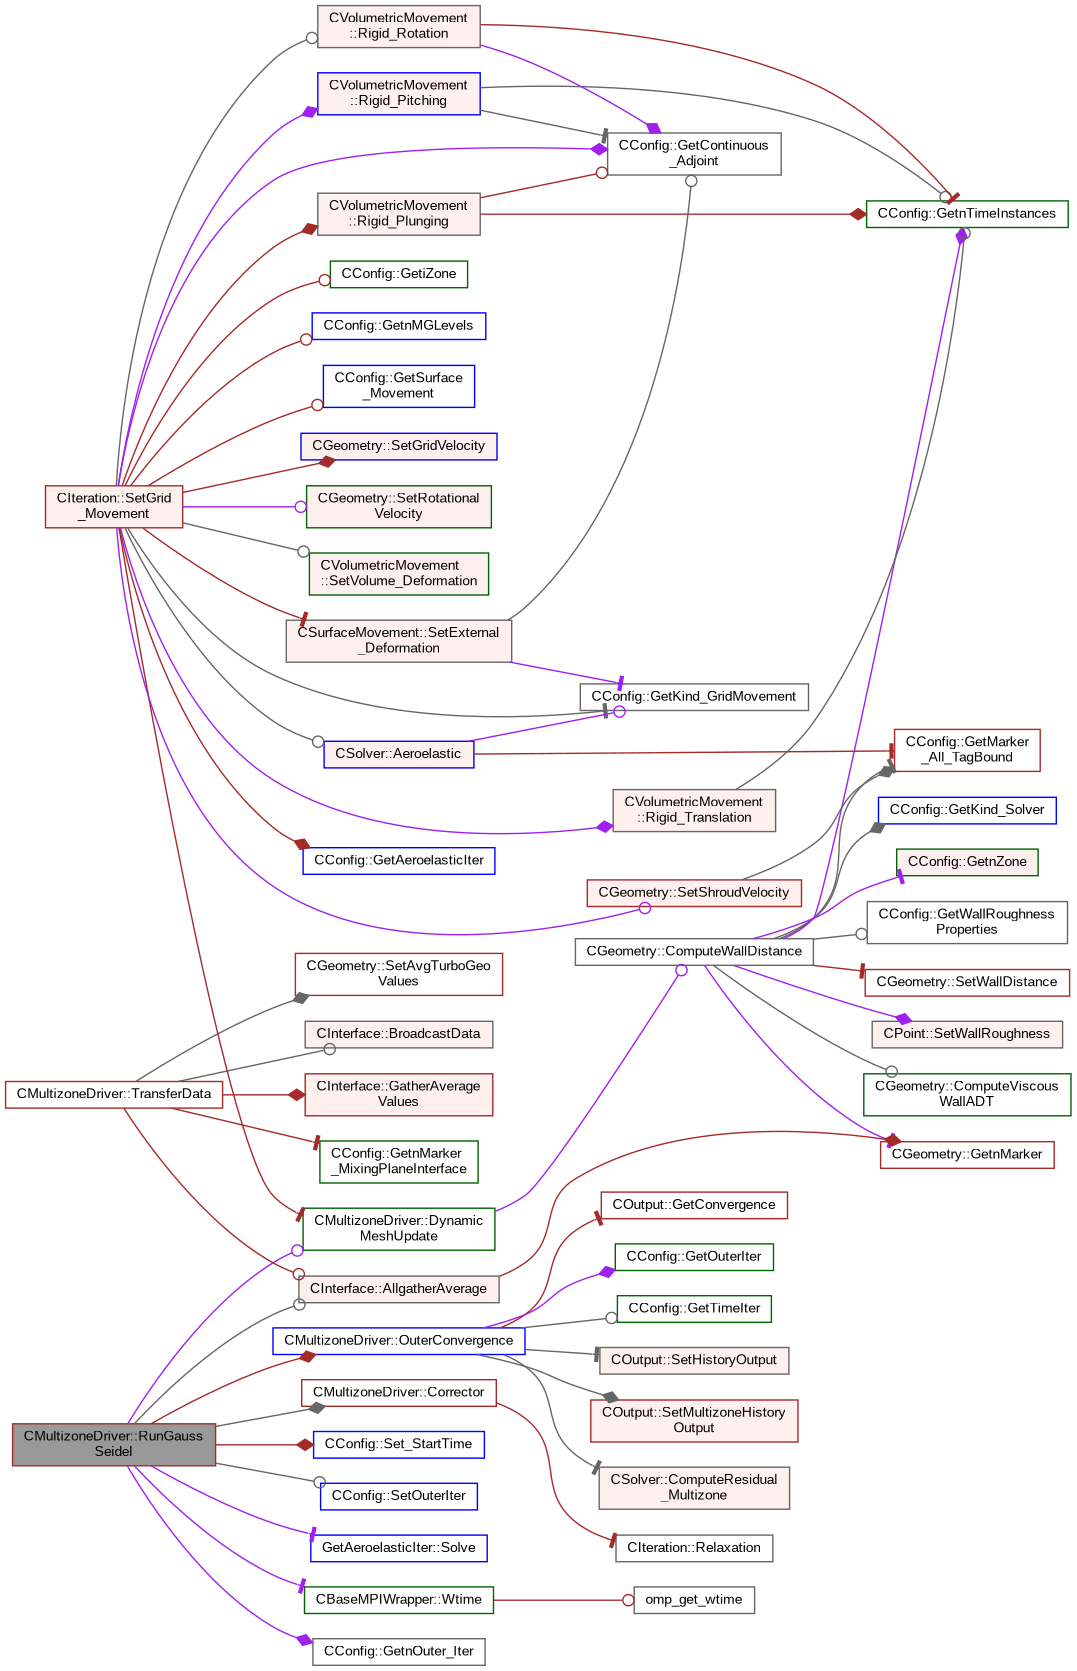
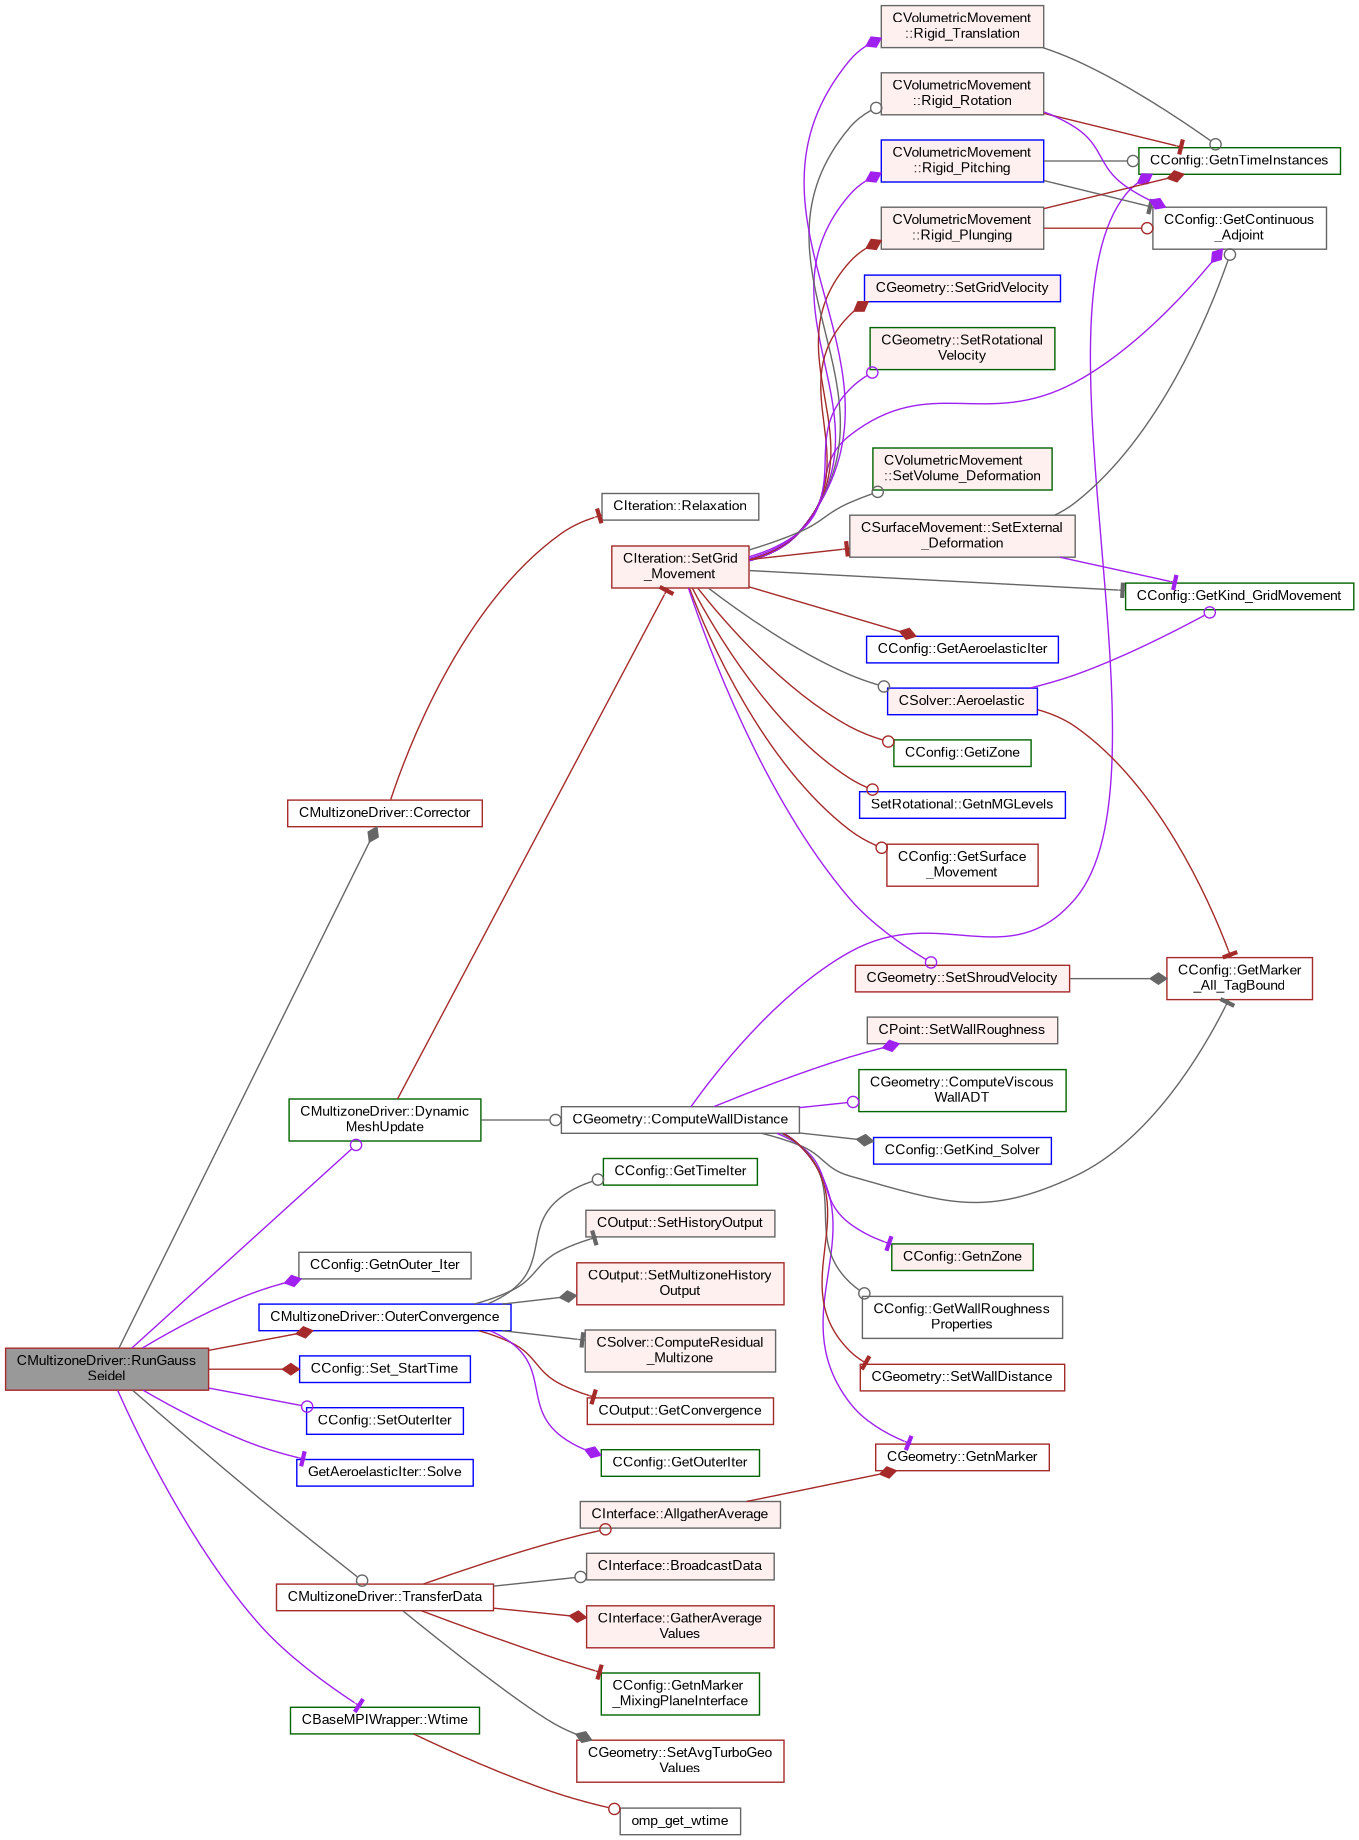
  digraph {
    fontname="Liberation Sans"
    rankdir=LR
    node [color=gray40 fillcolor=white fontname="Liberation Sans" fontsize=10 shape=box style=filled]
    edge [arrowhead=odot color=gray40 fontname="Liberation Sans" fontsize=10 labelfontname=Helvetica labelfontsize=10 style=solid]
    n1 [color=brown fillcolor=grey60 fontcolor=black height=0.2 label="CMultizoneDriver::RunGauss\lSeidel" width=0.4]
    n2 [color=brown height=0.2 label="CMultizoneDriver::Corrector" width=0.4]
    n3 [color=darkgreen height=0.2 label="CMultizoneDriver::Dynamic\lMeshUpdate" width=0.4]
    n4 [height=0.2 label="CConfig::GetnOuter_Iter" width=0.4]
    n5 [color=blue height=0.2 label="CMultizoneDriver::OuterConvergence" width=0.4]
    n6 [color=blue height=0.2 label="CConfig::Set_StartTime" width=0.4]
    n7 [color=blue height=0.2 label="CConfig::SetOuterIter" width=0.4]
    n8 [color=blue height=0.2 label="GetAeroelasticIter::Solve" width=0.4]
    n9 [color=brown height=0.2 label="CMultizoneDriver::TransferData" width=0.4]
    n10 [color=darkgreen height=0.2 label="CBaseMPIWrapper::Wtime" width=0.4]
    n11 [height=0.2 label="CIteration::Relaxation" width=0.4]
    n12 [height=0.2 label="CGeometry::ComputeWallDistance" width=0.4]
    n13 [color=brown fillcolor="#FFF0F0" height=0.2 label="CIteration::SetGrid\l_Movement" width=0.4]
    n14 [fillcolor="#FFF0F0" height=0.2 label="CSolver::ComputeResidual\l_Multizone" width=0.4]
    n15 [color=brown height=0.2 label="COutput::GetConvergence" width=0.4]
    n16 [color=darkgreen height=0.2 label="CConfig::GetOuterIter" width=0.4]
    n17 [color=darkgreen height=0.2 label="CConfig::GetTimeIter" width=0.4]
    n18 [fillcolor="#FFF0F0" height=0.2 label="COutput::SetHistoryOutput" width=0.4]
    n19 [color=brown fillcolor="#FFF0F0" height=0.2 label="COutput::SetMultizoneHistory\lOutput" width=0.4]
    n20 [fillcolor="#FFF0F0" height=0.2 label="CInterface::AllgatherAverage" width=0.4]
    n21 [fillcolor="#FFF0F0" height=0.2 label="CInterface::BroadcastData" width=0.4]
    n22 [color=brown fillcolor="#FFF0F0" height=0.2 label="CInterface::GatherAverage\lValues" width=0.4]
    n23 [color=darkgreen height=0.2 label="CConfig::GetnMarker\l_MixingPlaneInterface" width=0.4]
    n24 [color=brown height=0.2 label="CGeometry::SetAvgTurboGeo\lValues" width=0.4]
    n25 [height=0.2 label=omp_get_wtime width=0.4]
    n26 [color=darkgreen height=0.2 label="CGeometry::ComputeViscous\lWallADT" width=0.4]
    n27 [color=blue height=0.2 label="CConfig::GetKind_Solver" width=0.4]
    n28 [color=brown height=0.2 label="CConfig::GetMarker\l_All_TagBound" width=0.4]
    n29 [color=brown height=0.2 label="CGeometry::GetnMarker" width=0.4]
    n30 [color=darkgreen height=0.2 label="CConfig::GetnTimeInstances" width=0.4]
    n31 [color=darkgreen fillcolor="#FFF0F0" height=0.2 label="CConfig::GetnZone" width=0.4]
    n32 [height=0.2 label="CConfig::GetWallRoughness\lProperties" width=0.4]
    n33 [color=brown height=0.2 label="CGeometry::SetWallDistance" width=0.4]
    n34 [fillcolor="#FFF0F0" height=0.2 label="CPoint::SetWallRoughness" width=0.4]
    n35 [color=blue fillcolor="#FFF0F0" height=0.2 label="CSolver::Aeroelastic" width=0.4]
-   n36 [height=0.2 label="CConfig::GetKind_GridMovement" width=0.4]
+   n36 [color=darkgreen height=0.2 label="CConfig::GetKind_GridMovement" width=0.4]
    n37 [color=blue height=0.2 label="CConfig::GetAeroelasticIter" width=0.4]
    n38 [height=0.2 label="CConfig::GetContinuous\l_Adjoint" width=0.4]
    n39 [color=darkgreen height=0.2 label="CConfig::GetiZone" width=0.4]
-   n40 [color=blue height=0.2 label="CConfig::GetnMGLevels" width=0.4]
-   n41 [color=blue height=0.2 label="CConfig::GetSurface\l_Movement" width=0.4]
+   n40 [color=blue height=0.2 label="SetRotational::GetnMGLevels" width=0.4]
+   n41 [color=brown height=0.2 label="CConfig::GetSurface\l_Movement" width=0.4]
    n42 [color=blue fillcolor="#FFF0F0" height=0.2 label="CVolumetricMovement\l::Rigid_Pitching" width=0.4]
    n43 [fillcolor="#FFF0F0" height=0.2 label="CVolumetricMovement\l::Rigid_Plunging" width=0.4]
    n44 [fillcolor="#FFF0F0" height=0.2 label="CVolumetricMovement\l::Rigid_Rotation" width=0.4]
    n45 [fillcolor="#FFF0F0" height=0.2 label="CVolumetricMovement\l::Rigid_Translation" width=0.4]
    n46 [fillcolor="#FFF0F0" height=0.2 label="CSurfaceMovement::SetExternal\l_Deformation" width=0.4]
    n47 [color=blue fillcolor="#FFF0F0" height=0.2 label="CGeometry::SetGridVelocity" width=0.4]
    n48 [color=darkgreen fillcolor="#FFF0F0" height=0.2 label="CGeometry::SetRotational\lVelocity" width=0.4]
    n49 [color=brown fillcolor="#FFF0F0" height=0.2 label="CGeometry::SetShroudVelocity" width=0.4]
    n50 [color=darkgreen fillcolor="#FFF0F0" height=0.2 label="CVolumetricMovement\l::SetVolume_Deformation" width=0.4]
    n1 -> n2 [arrowhead=diamond]
    n1 -> n3 [color=purple]
    n1 -> n4 [arrowhead=diamond color=purple]
    n1 -> n5 [arrowhead=diamond color=brown]
    n1 -> n6 [arrowhead=diamond color=brown]
-   n1 -> n7
+   n1 -> n7 [color=purple]
    n1 -> n8 [arrowhead=tee color=purple]
-   n1 -> n20
+   n1 -> n9
    n1 -> n10 [arrowhead=tee color=purple]
    n2 -> n11 [arrowhead=tee color=brown]
-   n3 -> n12 [color=purple]
-   n13 -> n3 [arrowhead=tee color=brown]
+   n3 -> n12
+   n3 -> n13 [arrowhead=tee color=brown]
    n5 -> n14 [arrowhead=tee]
    n5 -> n15 [arrowhead=tee color=brown]
    n5 -> n16 [arrowhead=diamond color=purple]
    n5 -> n17
    n5 -> n18 [arrowhead=tee]
    n5 -> n19 [arrowhead=diamond]
    n9 -> n20 [color=brown]
    n9 -> n21
    n9 -> n22 [arrowhead=diamond color=brown]
    n9 -> n23 [arrowhead=tee color=brown]
    n9 -> n24 [arrowhead=diamond]
    n10 -> n25 [color=brown]
-   n12 -> n26
+   n12 -> n26 [color=purple]
    n12 -> n27 [arrowhead=diamond]
    n12 -> n28 [arrowhead=tee]
    n12 -> n29 [arrowhead=tee color=purple]
    n12 -> n30 [arrowhead=diamond color=purple]
    n12 -> n31 [arrowhead=tee color=purple]
    n12 -> n32
    n12 -> n33 [arrowhead=tee color=brown]
    n12 -> n34 [arrowhead=diamond color=purple]
    n13 -> n35
    n13 -> n36 [arrowhead=tee]
    n13 -> n37 [arrowhead=diamond color=brown]
    n13 -> n38 [arrowhead=diamond color=purple]
    n13 -> n39 [color=brown]
    n13 -> n40 [color=brown]
    n13 -> n41 [color=brown]
    n13 -> n42 [arrowhead=diamond color=purple]
    n13 -> n43 [arrowhead=diamond color=brown]
    n13 -> n44
    n13 -> n45 [arrowhead=diamond color=purple]
    n13 -> n46 [arrowhead=tee color=brown]
    n13 -> n47 [arrowhead=diamond color=brown]
    n13 -> n48 [color=purple]
    n13 -> n49 [color=purple]
    n13 -> n50
    n20 -> n29 [arrowhead=diamond color=brown]
    n35 -> n28 [arrowhead=tee color=brown]
    n35 -> n36 [color=purple]
    n42 -> n30
    n42 -> n38 [arrowhead=tee]
    n43 -> n30 [arrowhead=diamond color=brown]
    n43 -> n38 [color=brown]
    n44 -> n30 [arrowhead=tee color=brown]
    n44 -> n38 [arrowhead=diamond color=purple]
    n45 -> n30
    n46 -> n36 [arrowhead=tee color=purple]
    n46 -> n38
    n49 -> n28 [arrowhead=diamond]
  }
